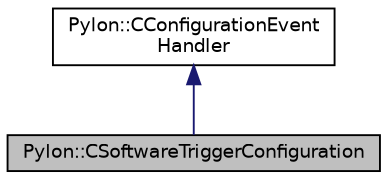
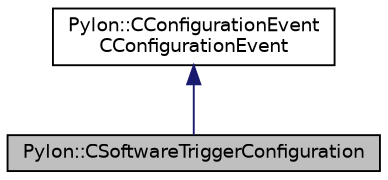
  digraph {
    node [color=black fontname=Helvetica fontsize=10 shape=record style=filled]
    n1 [fillcolor=grey75 fontcolor=black height=0.2 label="Pylon::CSoftwareTriggerConfiguration" width=0.4]
-   n2 [fillcolor=white height=0.2 label="Pylon::CConfigurationEvent\lHandler" width=0.4]
+   n2 [fillcolor=white height=0.2 label="Pylon::CConfigurationEvent\lCConfigurationEvent" width=0.4]
    n2 -> n1 [color=midnightblue dir=back fontname=Helvetica fontsize=10 labelfontname=Helvetica labelfontsize=10 style=solid]
  }
